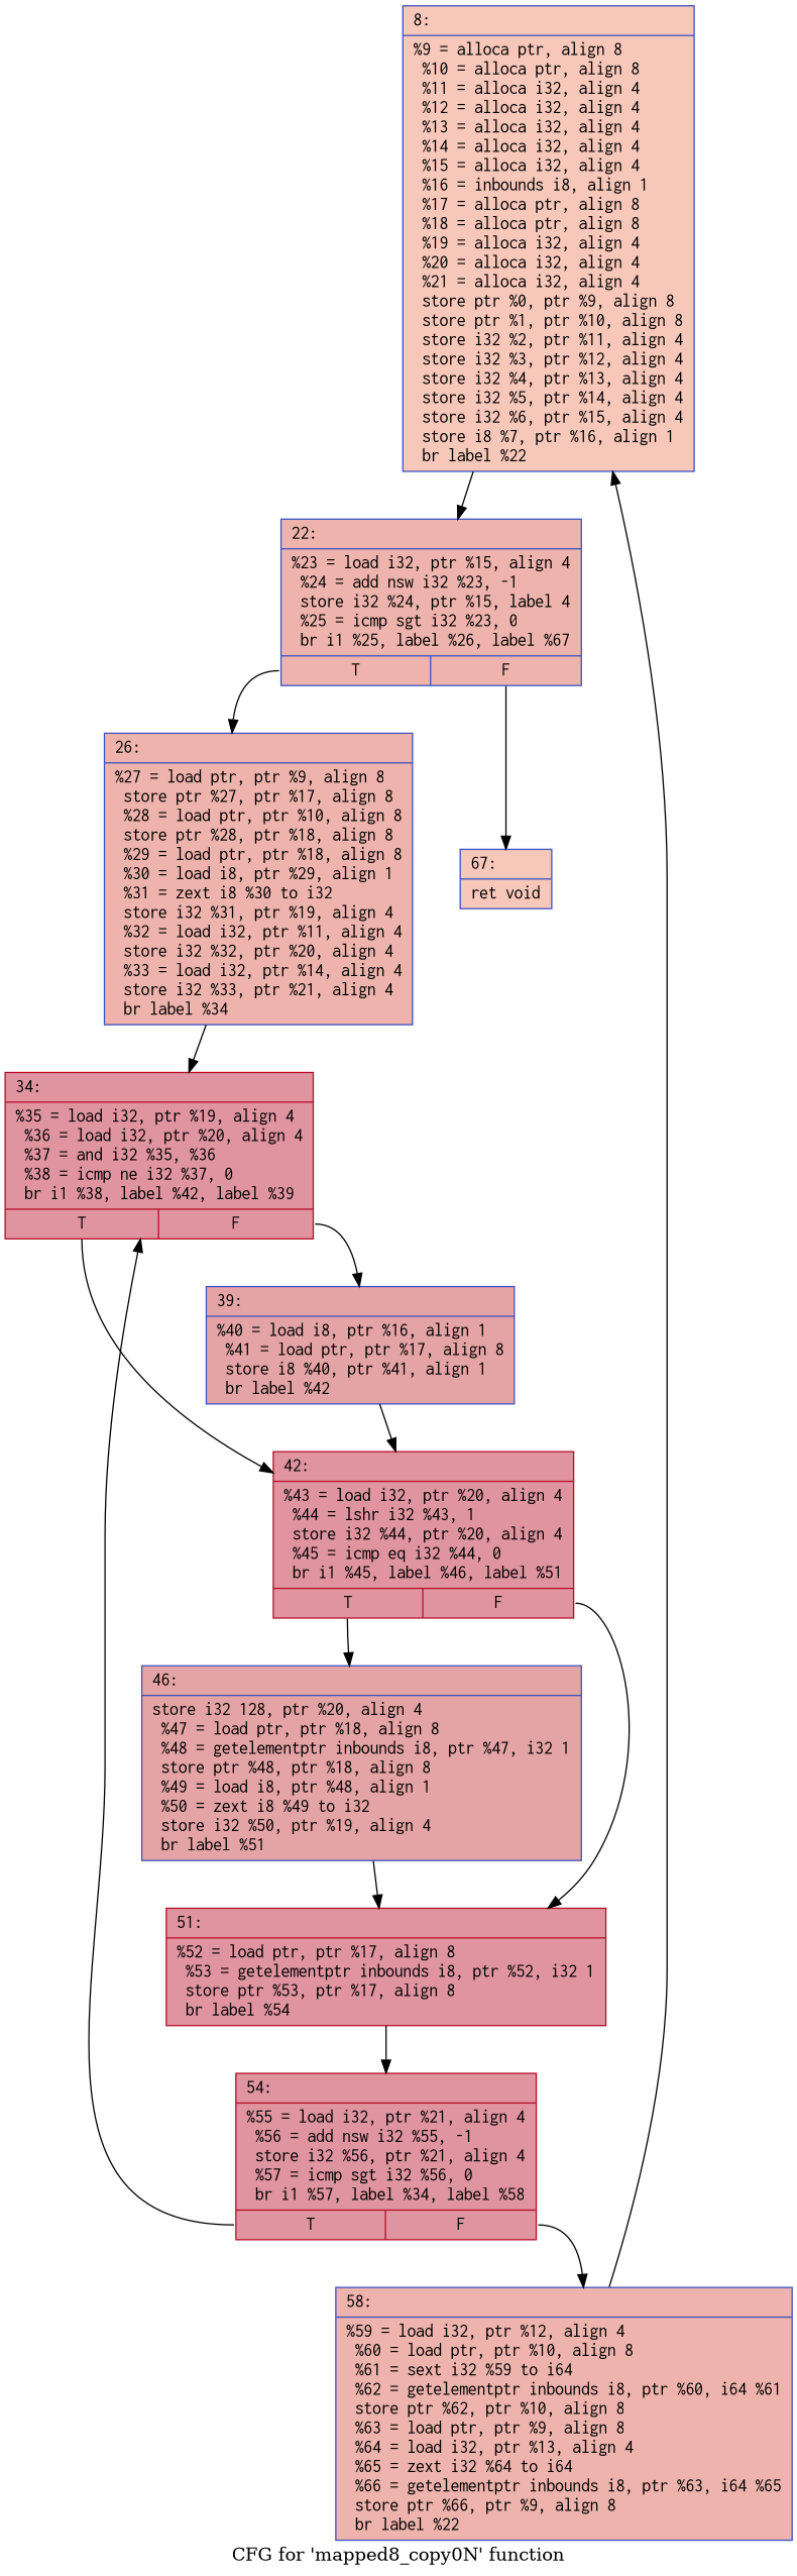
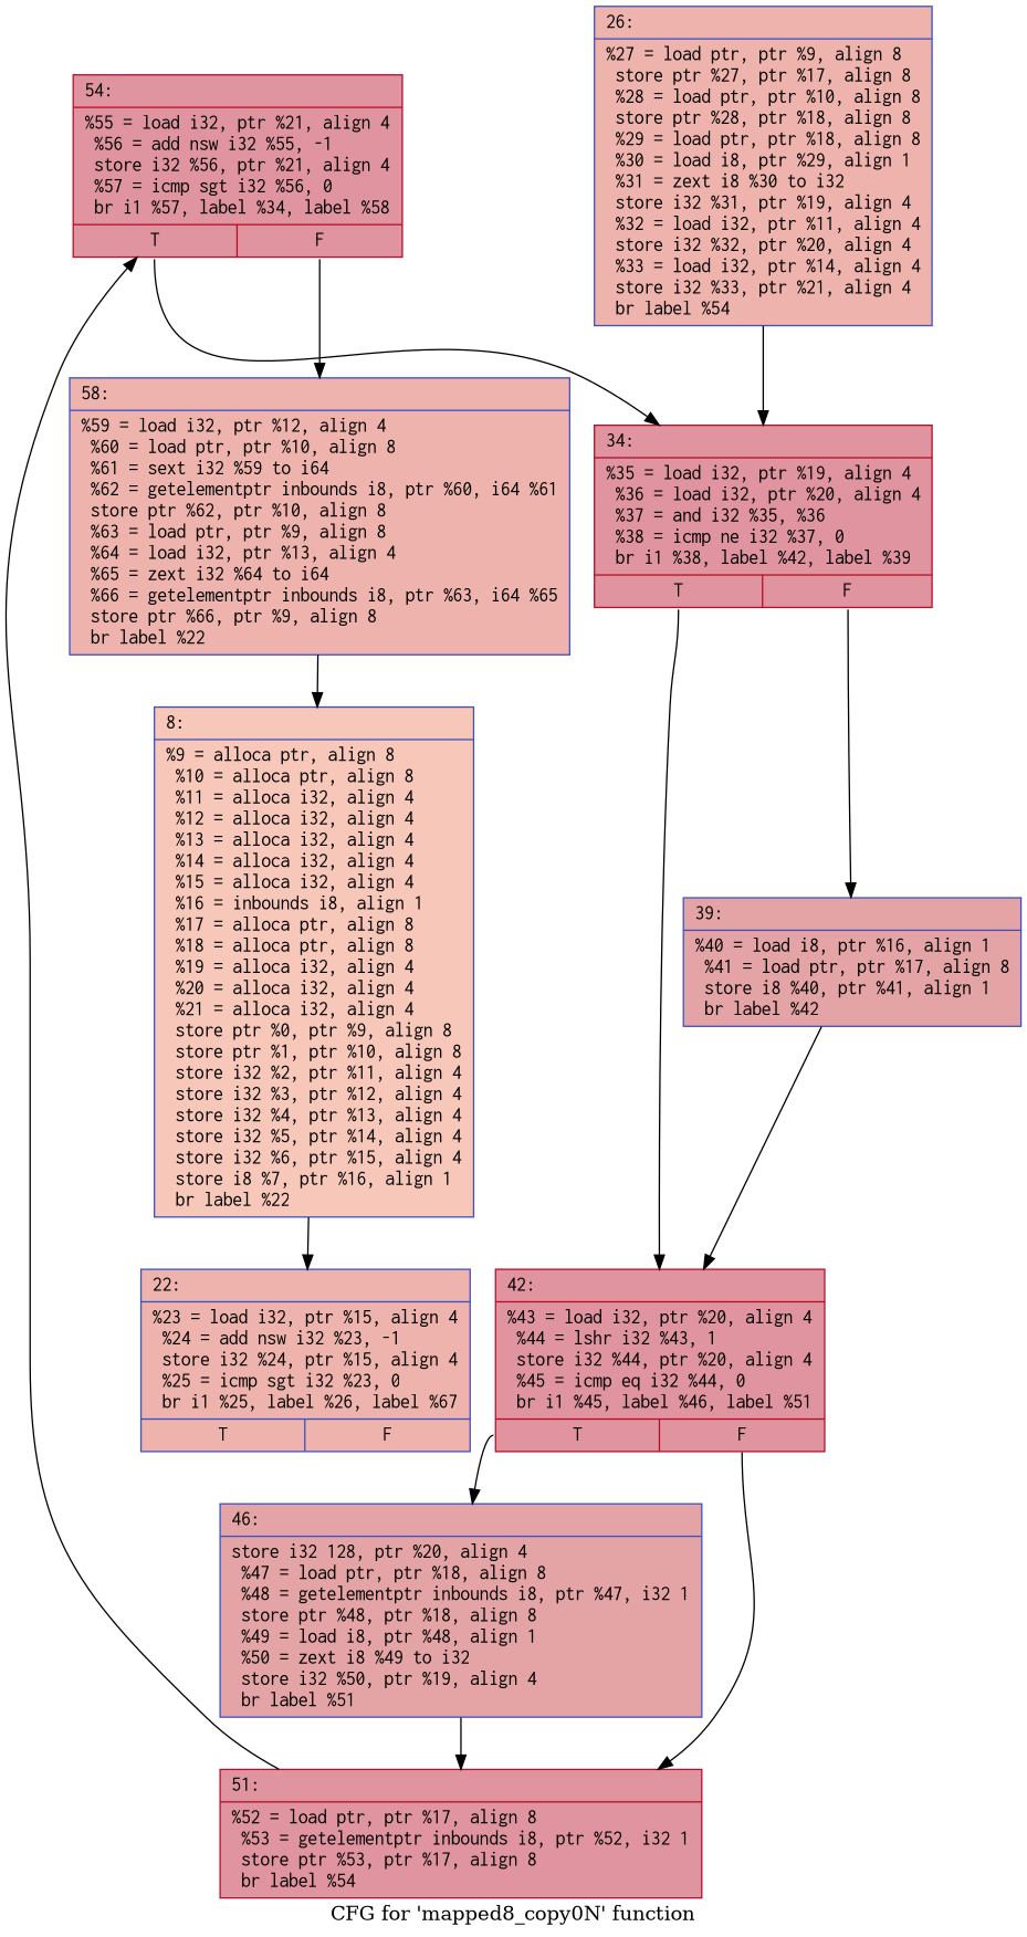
  digraph {
    label="CFG for 'mapped8_copy0N' function"
    node [color="#3d50c3ff" fillcolor="#b70d2870" fontname=Courier shape=record style=filled]
    n1 [fillcolor="#ec7f6370" label="{8:\l|  %9 = alloca ptr, align 8\l  %10 = alloca ptr, align 8\l  %11 = alloca i32, align 4\l  %12 = alloca i32, align 4\l  %13 = alloca i32, align 4\l  %14 = alloca i32, align 4\l  %15 = alloca i32, align 4\l  %16 = inbounds i8, align 1\l  %17 = alloca ptr, align 8\l  %18 = alloca ptr, align 8\l  %19 = alloca i32, align 4\l  %20 = alloca i32, align 4\l  %21 = alloca i32, align 4\l  store ptr %0, ptr %9, align 8\l  store ptr %1, ptr %10, align 8\l  store i32 %2, ptr %11, align 4\l  store i32 %3, ptr %12, align 4\l  store i32 %4, ptr %13, align 4\l  store i32 %5, ptr %14, align 4\l  store i32 %6, ptr %15, align 4\l  store i8 %7, ptr %16, align 1\l  br label %22\l}"]
-   n2 [fillcolor="#d6524470" label="{22:\l|  %23 = load i32, ptr %15, align 4\l  %24 = add nsw i32 %23, -1\l  store i32 %24, ptr %15, label 4\l  %25 = icmp sgt i32 %23, 0\l  br i1 %25, label %26, label %67\l|{<s0>T|<s1>F}}"]
-   n3 [fillcolor="#d6524470" label="{26:\l|  %27 = load ptr, ptr %9, align 8\l  store ptr %27, ptr %17, align 8\l  %28 = load ptr, ptr %10, align 8\l  store ptr %28, ptr %18, align 8\l  %29 = load ptr, ptr %18, align 8\l  %30 = load i8, ptr %29, align 1\l  %31 = zext i8 %30 to i32\l  store i32 %31, ptr %19, align 4\l  %32 = load i32, ptr %11, align 4\l  store i32 %32, ptr %20, align 4\l  %33 = load i32, ptr %14, align 4\l  store i32 %33, ptr %21, align 4\l  br label %34\l}"]
-   n4 [fillcolor="#ec7f6370" label="{67:\l|  ret void\l}"]
+   n2 [fillcolor="#d6524470" label="{22:\l|  %23 = load i32, ptr %15, align 4\l  %24 = add nsw i32 %23, -1\l  store i32 %24, ptr %15, align 4\l  %25 = icmp sgt i32 %23, 0\l  br i1 %25, label %26, label %67\l|{<s0>T|<s1>F}}"]
+   n3 [fillcolor="#d6524470" label="{26:\l|  %27 = load ptr, ptr %9, align 8\l  store ptr %27, ptr %17, align 8\l  %28 = load ptr, ptr %10, align 8\l  store ptr %28, ptr %18, align 8\l  %29 = load ptr, ptr %18, align 8\l  %30 = load i8, ptr %29, align 1\l  %31 = zext i8 %30 to i32\l  store i32 %31, ptr %19, align 4\l  %32 = load i32, ptr %11, align 4\l  store i32 %32, ptr %20, align 4\l  %33 = load i32, ptr %14, align 4\l  store i32 %33, ptr %21, align 4\l  br label %54\l}"]
    n5 [color="#b70d28ff" label="{34:\l|  %35 = load i32, ptr %19, align 4\l  %36 = load i32, ptr %20, align 4\l  %37 = and i32 %35, %36\l  %38 = icmp ne i32 %37, 0\l  br i1 %38, label %42, label %39\l|{<s0>T|<s1>F}}"]
    n6 [color="#b70d28ff" label="{42:\l|  %43 = load i32, ptr %20, align 4\l  %44 = lshr i32 %43, 1\l  store i32 %44, ptr %20, align 4\l  %45 = icmp eq i32 %44, 0\l  br i1 %45, label %46, label %51\l|{<s0>T|<s1>F}}"]
    n7 [fillcolor="#c32e3170" label="{39:\l|  %40 = load i8, ptr %16, align 1\l  %41 = load ptr, ptr %17, align 8\l  store i8 %40, ptr %41, align 1\l  br label %42\l}"]
    n8 [fillcolor="#c32e3170" label="{46:\l|  store i32 128, ptr %20, align 4\l  %47 = load ptr, ptr %18, align 8\l  %48 = getelementptr inbounds i8, ptr %47, i32 1\l  store ptr %48, ptr %18, align 8\l  %49 = load i8, ptr %48, align 1\l  %50 = zext i8 %49 to i32\l  store i32 %50, ptr %19, align 4\l  br label %51\l}"]
    n9 [color="#b70d28ff" label="{51:\l|  %52 = load ptr, ptr %17, align 8\l  %53 = getelementptr inbounds i8, ptr %52, i32 1\l  store ptr %53, ptr %17, align 8\l  br label %54\l}"]
    n10 [color="#b70d28ff" label="{54:\l|  %55 = load i32, ptr %21, align 4\l  %56 = add nsw i32 %55, -1\l  store i32 %56, ptr %21, align 4\l  %57 = icmp sgt i32 %56, 0\l  br i1 %57, label %34, label %58\l|{<s0>T|<s1>F}}"]
    n11 [fillcolor="#d6524470" label="{58:\l|  %59 = load i32, ptr %12, align 4\l  %60 = load ptr, ptr %10, align 8\l  %61 = sext i32 %59 to i64\l  %62 = getelementptr inbounds i8, ptr %60, i64 %61\l  store ptr %62, ptr %10, align 8\l  %63 = load ptr, ptr %9, align 8\l  %64 = load i32, ptr %13, align 4\l  %65 = zext i32 %64 to i64\l  %66 = getelementptr inbounds i8, ptr %63, i64 %65\l  store ptr %66, ptr %9, align 8\l  br label %22\l}"]
    n1 -> n2
-   n2 -> n3 [tailport=s0]
-   n2 -> n4 [tailport=s1]
    n3 -> n5
    n5 -> n6 [tailport=s0]
    n5 -> n7 [tailport=s1]
    n6 -> n8 [tailport=s0]
    n6 -> n9 [tailport=s1]
    n7 -> n6
    n8 -> n9
    n9 -> n10
    n10 -> n5 [tailport=s0]
    n10 -> n11 [tailport=s1]
    n11 -> n1
  }
